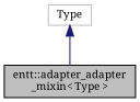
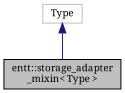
  digraph {
    fontname="Noto Serif"
    node [fontname="Noto Serif" fontsize=10 shape=record style=filled]
-   n1 [color=black fillcolor=grey75 fontcolor=black height=0.2 label="entt::adapter_adapter\l_mixin\< Type \>" width=0.4]
+   n1 [color=black fillcolor=grey75 fontcolor=black height=0.2 label="entt::storage_adapter\l_mixin\< Type \>" width=0.4]
    n2 [color=grey75 fillcolor=white height=0.2 label=Type width=0.4]
    n2 -> n1 [color=midnightblue dir=back fontname="Noto Serif" fontsize=10 labelfontname=Helvetica labelfontsize=10 style=solid]
  }
